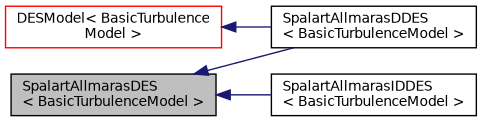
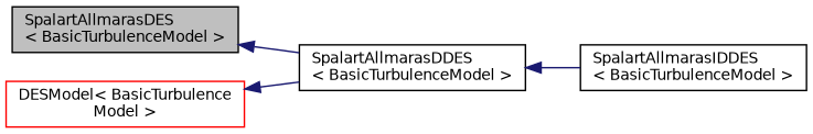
  digraph {
    rankdir=LR
    node [color=black fontname=Helvetica fontsize=10 shape=record]
    edge [color=midnightblue dir=back fontname=Helvetica fontsize=10 labelfontname=Helvetica labelfontsize=10 style=solid]
    n1 [fillcolor=grey75 fontcolor=black height=0.2 label="SpalartAllmarasDES\l\< BasicTurbulenceModel \>" style=filled width=0.4]
    n2 [height=0.2 label="SpalartAllmarasDDES\l\< BasicTurbulenceModel \>" width=0.4]
    n3 [height=0.2 label="SpalartAllmarasIDDES\l\< BasicTurbulenceModel \>" width=0.4]
    n4 [color=red height=0.2 label="DESModel\< BasicTurbulence\lModel \>" width=0.4]
    n1 -> n2
-   n1 -> n3
+   n2 -> n3
    n4 -> n2
  }
